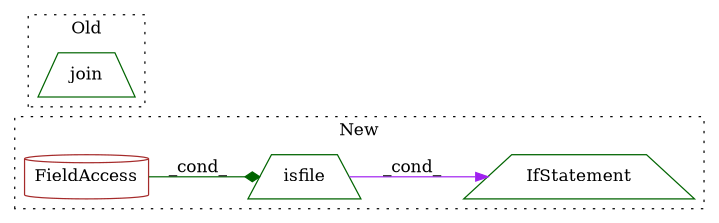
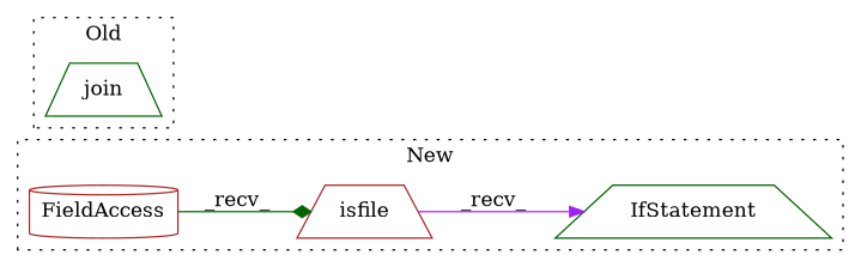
  digraph {
    rankdir=LR
    node [a=32 shape=trapezium color=brown]
-   n1 [l="7,1" label=isfile s="1145,1157" color=darkgreen]
+   n1 [l="7,1" label=isfile s="1145,1157"]
    n2 [a=25 l="4,2" label=IfStatement s="1132,1158" color=darkgreen]
    n3 [a=22 l=7 label=FieldAccess s=1137 shape=cylinder]
    n4 [l="18,-5" label=join s="853,1013" color=darkgreen]
    subgraph cluster_1 {
      label=New
      style=dotted
      n1
      n2
      n3
    }
    subgraph cluster_2 {
      label=Old
      style=dotted
      n4
    }
-   n1 -> n2 [label=_cond_ color=purple arrowhead=normal]
-   n3 -> n1 [label=_cond_ color=darkgreen arrowhead=diamond]
+   n1 -> n2 [label=_recv_ color=purple arrowhead=normal]
+   n3 -> n1 [label=_recv_ color=darkgreen arrowhead=diamond]
  }
